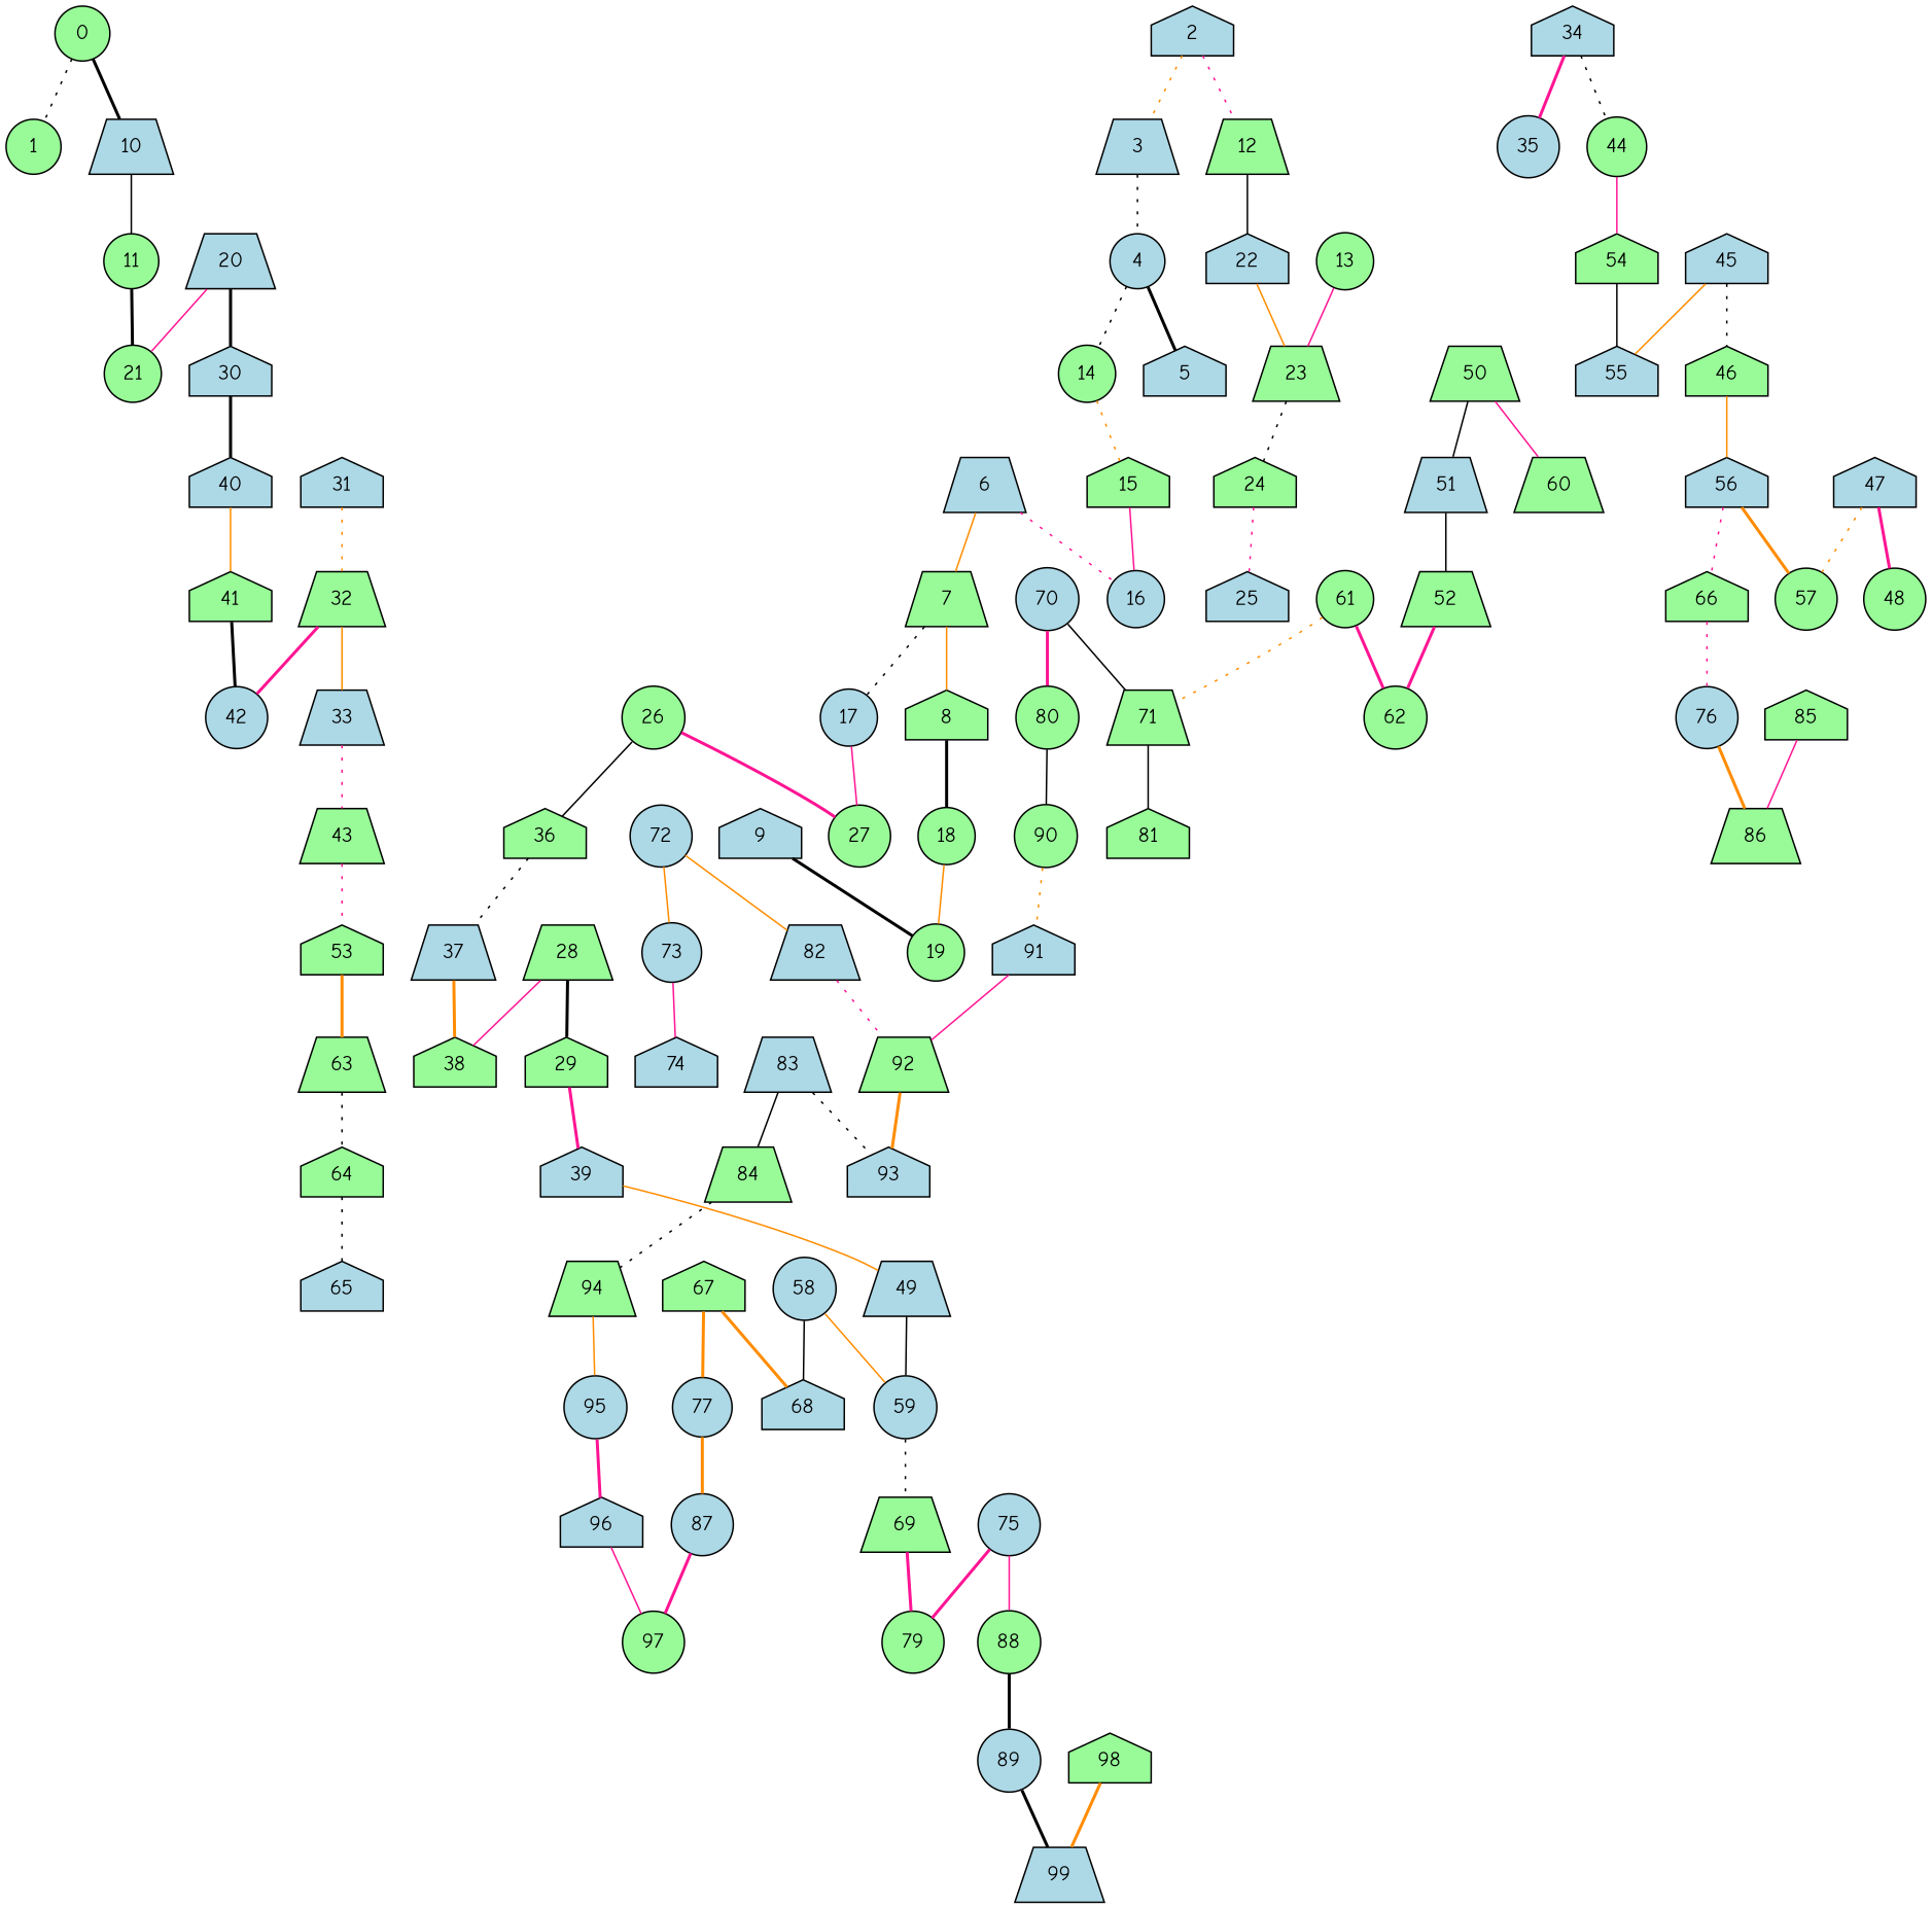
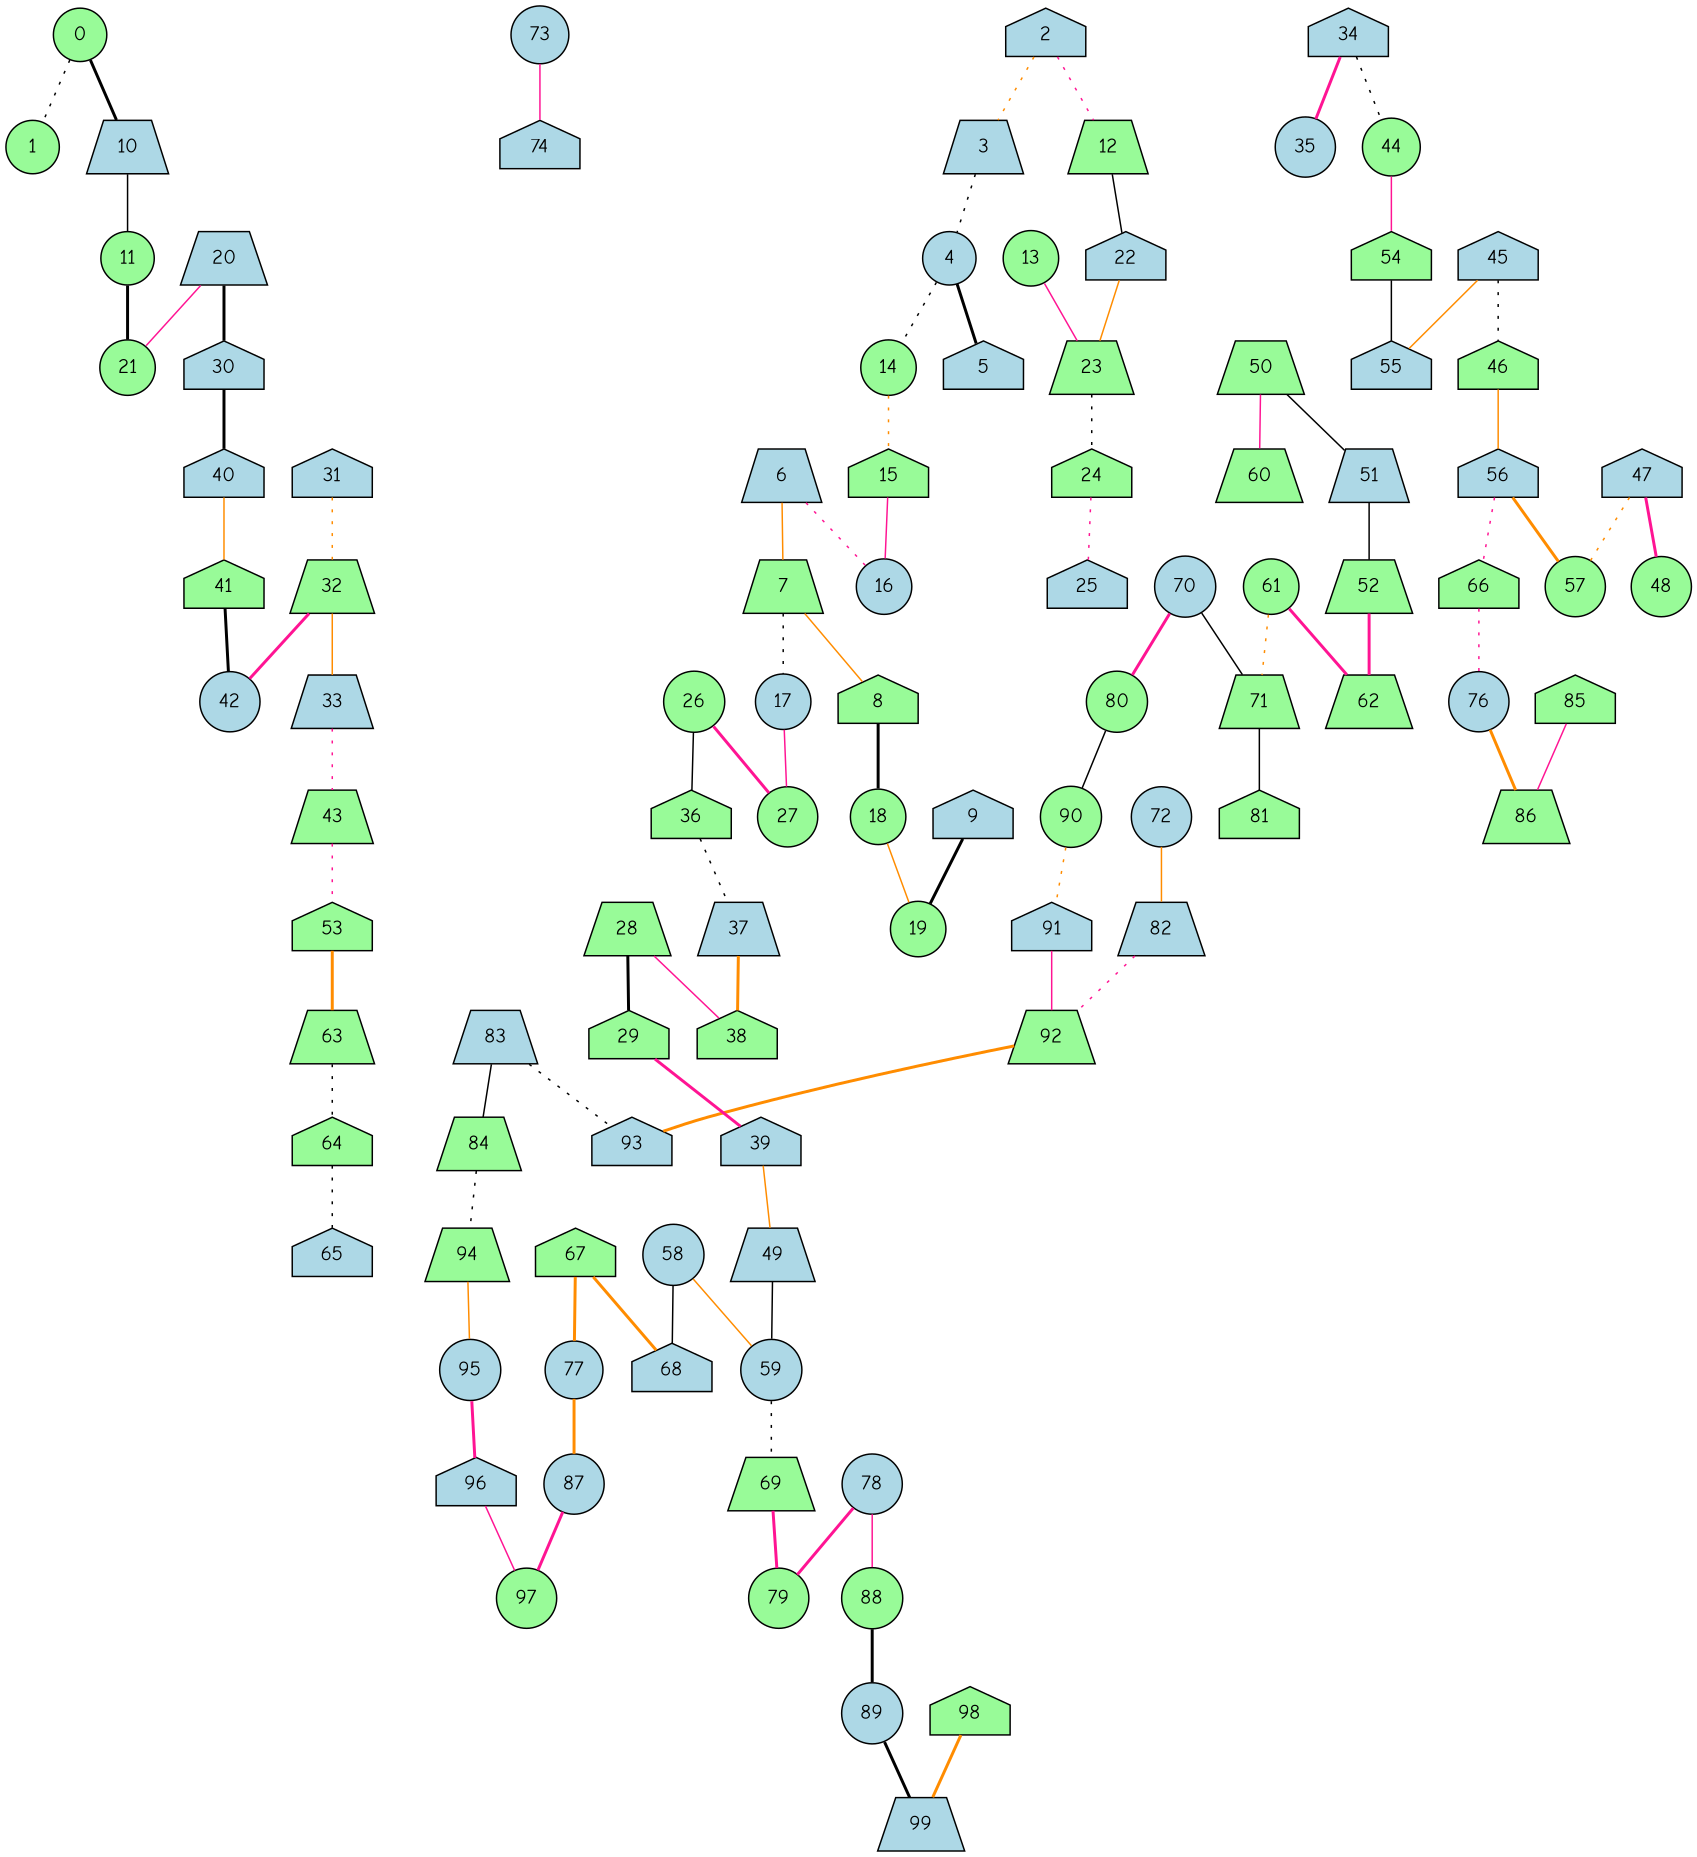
  strict graph {
    fontname="Comic Neue"
    node [fillcolor=palegreen fontname="Comic Neue" shape=house style=filled]
    edge [color=black fontname="Comic Neue" style=solid]
    0 [shape=circle]
    1 [shape=circle]
    10 [fillcolor=lightblue shape=trapezium]
    11 [shape=circle]
    21 [shape=circle]
    20 [fillcolor=lightblue shape=trapezium]
    30 [fillcolor=lightblue]
    40 [fillcolor=lightblue]
    41
    42 [fillcolor=lightblue shape=circle]
    32 [shape=trapezium]
    33 [fillcolor=lightblue shape=trapezium]
    43 [shape=trapezium]
    31 [fillcolor=lightblue]
    53
    63 [shape=trapezium]
    64
    65 [fillcolor=lightblue]
    74 [fillcolor=lightblue]
    73 [fillcolor=lightblue shape=circle]
    72 [fillcolor=lightblue shape=circle]
    82 [fillcolor=lightblue shape=trapezium]
    92 [shape=trapezium]
    93 [fillcolor=lightblue]
    83 [fillcolor=lightblue shape=trapezium]
    84 [shape=trapezium]
    94 [shape=trapezium]
    95 [fillcolor=lightblue shape=circle]
    96 [fillcolor=lightblue]
    97 [shape=circle]
    87 [fillcolor=lightblue shape=circle]
    77 [fillcolor=lightblue shape=circle]
    67
    68 [fillcolor=lightblue]
    58 [fillcolor=lightblue shape=circle]
    59 [fillcolor=lightblue shape=circle]
    69 [shape=trapezium]
    79 [shape=circle]
    49 [fillcolor=lightblue shape=trapezium]
    39 [fillcolor=lightblue]
    29
    28 [shape=trapezium]
    38
    37 [fillcolor=lightblue shape=trapezium]
    36
    26 [shape=circle]
    27 [shape=circle]
    17 [fillcolor=lightblue shape=circle]
    7 [shape=trapezium]
    8
    18 [shape=circle]
    6 [fillcolor=lightblue shape=trapezium]
    16 [fillcolor=lightblue shape=circle]
    15
    14 [shape=circle]
    4 [fillcolor=lightblue shape=circle]
    5 [fillcolor=lightblue]
    3 [fillcolor=lightblue shape=trapezium]
    2 [fillcolor=lightblue]
    12 [shape=trapezium]
    22 [fillcolor=lightblue]
    23 [shape=trapezium]
    24
    25 [fillcolor=lightblue]
    35 [fillcolor=lightblue shape=circle]
    34 [fillcolor=lightblue]
    44 [shape=circle]
    54
    55 [fillcolor=lightblue]
    45 [fillcolor=lightblue]
    46
    56 [fillcolor=lightblue]
    66
    57 [shape=circle]
    76 [fillcolor=lightblue shape=circle]
    86 [shape=trapezium]
    85
    47 [fillcolor=lightblue]
    48 [shape=circle]
    13 [shape=circle]
    19 [shape=circle]
    9 [fillcolor=lightblue]
-   78 [fillcolor=lightblue shape=circle label=75]
+   78 [fillcolor=lightblue shape=circle]
    88 [shape=circle]
    89 [fillcolor=lightblue shape=circle]
    99 [fillcolor=lightblue shape=trapezium]
    98
    91 [fillcolor=lightblue]
    90 [shape=circle]
    80 [shape=circle]
    70 [fillcolor=lightblue shape=circle]
    71 [shape=trapezium]
    81
    61 [shape=circle]
-   62 [shape=circle]
+   62 [shape=trapezium]
    52 [shape=trapezium]
    51 [fillcolor=lightblue shape=trapezium]
    50 [shape=trapezium]
    60 [shape=trapezium]
    0 -- 1 [style=dotted]
    0 -- 10 [style=bold]
    10 -- 11
    11 -- 21 [style=bold]
    20 -- 21 [color=deeppink]
    20 -- 30 [style=bold]
    30 -- 40 [style=bold]
    40 -- 41 [color=darkorange]
    41 -- 42 [style=bold]
    32 -- 42 [color=deeppink style=bold]
    32 -- 33 [color=darkorange]
    33 -- 43 [color=deeppink style=dotted]
    43 -- 53 [color=deeppink style=dotted]
    31 -- 32 [color=darkorange style=dotted]
    53 -- 63 [color=darkorange style=bold]
    63 -- 64 [style=dotted]
    64 -- 65 [style=dotted]
    73 -- 74 [color=deeppink]
-   72 -- 73 [color=darkorange]
    72 -- 82 [color=darkorange]
    82 -- 92 [color=deeppink style=dotted]
    92 -- 93 [color=darkorange style=bold]
    83 -- 93 [style=dotted]
    83 -- 84
    84 -- 94 [style=dotted]
    94 -- 95 [color=darkorange]
    95 -- 96 [color=deeppink style=bold]
    96 -- 97 [color=deeppink]
    87 -- 97 [color=deeppink style=bold]
    77 -- 87 [color=darkorange style=bold]
    67 -- 77 [color=darkorange style=bold]
    67 -- 68 [color=darkorange style=bold]
    58 -- 68
    58 -- 59 [color=darkorange]
    59 -- 69 [style=dotted]
    69 -- 79 [color=deeppink style=bold]
    49 -- 59
    39 -- 49 [color=darkorange]
    29 -- 39 [color=deeppink style=bold]
    28 -- 29 [style=bold]
    28 -- 38 [color=deeppink]
    37 -- 38 [color=darkorange style=bold]
    36 -- 37 [style=dotted]
    26 -- 36
    26 -- 27 [color=deeppink style=bold]
    17 -- 27 [color=deeppink]
    7 -- 17 [style=dotted]
    7 -- 8 [color=darkorange]
    8 -- 18 [style=bold]
    18 -- 19 [color=darkorange]
    6 -- 7 [color=darkorange]
    6 -- 16 [color=deeppink style=dotted]
    15 -- 16 [color=deeppink]
    14 -- 15 [color=darkorange style=dotted]
    4 -- 14 [style=dotted]
    4 -- 5 [style=bold]
    3 -- 4 [style=dotted]
    2 -- 3 [color=darkorange style=dotted]
    2 -- 12 [color=deeppink style=dotted]
    12 -- 22
    22 -- 23 [color=darkorange]
    23 -- 24 [style=dotted]
    24 -- 25 [color=deeppink style=dotted]
    34 -- 35 [color=deeppink style=bold]
    34 -- 44 [style=dotted]
    44 -- 54 [color=deeppink]
    54 -- 55
    45 -- 55 [color=darkorange]
    45 -- 46 [style=dotted]
    46 -- 56 [color=darkorange]
    56 -- 66 [color=deeppink style=dotted]
    56 -- 57 [color=darkorange style=bold]
    66 -- 76 [color=deeppink style=dotted]
    76 -- 86 [color=darkorange style=bold]
    85 -- 86 [color=deeppink]
    47 -- 57 [color=darkorange style=dotted]
    47 -- 48 [color=deeppink style=bold]
    13 -- 23 [color=deeppink]
    9 -- 19 [style=bold]
    78 -- 79 [color=deeppink style=bold]
    78 -- 88 [color=deeppink]
    88 -- 89 [style=bold]
    89 -- 99 [style=bold]
    98 -- 99 [color=darkorange style=bold]
    91 -- 92 [color=deeppink]
    90 -- 91 [color=darkorange style=dotted]
    80 -- 90
    70 -- 80 [color=deeppink style=bold]
    70 -- 71
    71 -- 81
    61 -- 71 [color=darkorange style=dotted]
    61 -- 62 [color=deeppink style=bold]
    52 -- 62 [color=deeppink style=bold]
    51 -- 52
    50 -- 51
    50 -- 60 [color=deeppink]
  }
